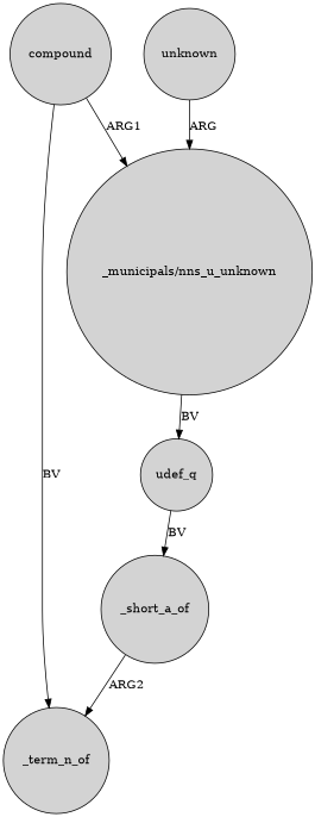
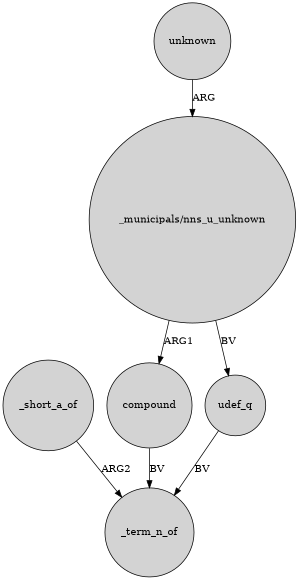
  digraph {
    node [shape=circle style=filled]
    _short_a_of
    _term_n_of
    compound
    "_municipals/nns_u_unknown"
    udef_q
    unknown
    _short_a_of -> _term_n_of [label=ARG2]
    compound -> _term_n_of [label=BV]
-   compound -> "_municipals/nns_u_unknown" [label=ARG1]
+   "_municipals/nns_u_unknown" -> compound [label=ARG1]
    "_municipals/nns_u_unknown" -> udef_q [label=BV]
-   udef_q -> _short_a_of [label=BV]
+   udef_q -> _term_n_of [label=BV]
    unknown -> "_municipals/nns_u_unknown" [label=ARG]
  }
